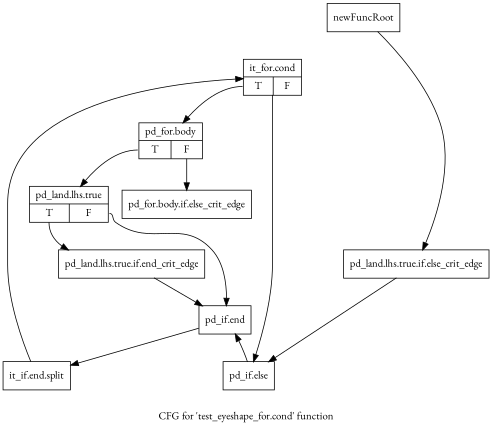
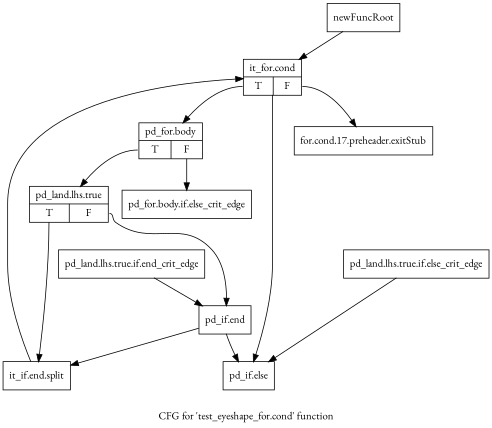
  digraph {
    fontname="EB Garamond"
    label="CFG for 'test_eyeshape_for.cond' function"
    node [fontname="EB Garamond" shape=record]
    edge [fontname="EB Garamond"]
    n1 [label="{newFuncRoot}"]
    n2 [label="{it_for.cond|{<s0>T|<s1>F}}"]
+   n3 [label="{for.cond.17.preheader.exitStub}"]
    n4 [label="{pd_for.body|{<s0>T|<s1>F}}"]
    n5 [label="{pd_if.else}"]
    n6 [label="{pd_land.lhs.true|{<s0>T|<s1>F}}"]
    n7 [label="{pd_for.body.if.else_crit_edge}"]
    n8 [label="{pd_land.lhs.true.if.end_crit_edge}"]
    n9 [label="{pd_if.end}"]
    n10 [label="{pd_land.lhs.true.if.else_crit_edge}"]
    n11 [label="{it_if.end.split}"]
-   n1 -> n10
+   n1 -> n2
+   n2 -> n3 [tailport=s1]
    n2 -> n4 [tailport=s0]
    n2 -> n5
    n4 -> n6 [tailport=s0]
    n4 -> n7 [tailport=s1]
-   n5 -> n9
-   n6 -> n8 [tailport=s0]
+   n9 -> n5
+   n6 -> n11 [tailport=s0]
    n6 -> n9 [tailport=s1]
    n8 -> n9
    n9 -> n11
    n10 -> n5
    n11 -> n2
  }
